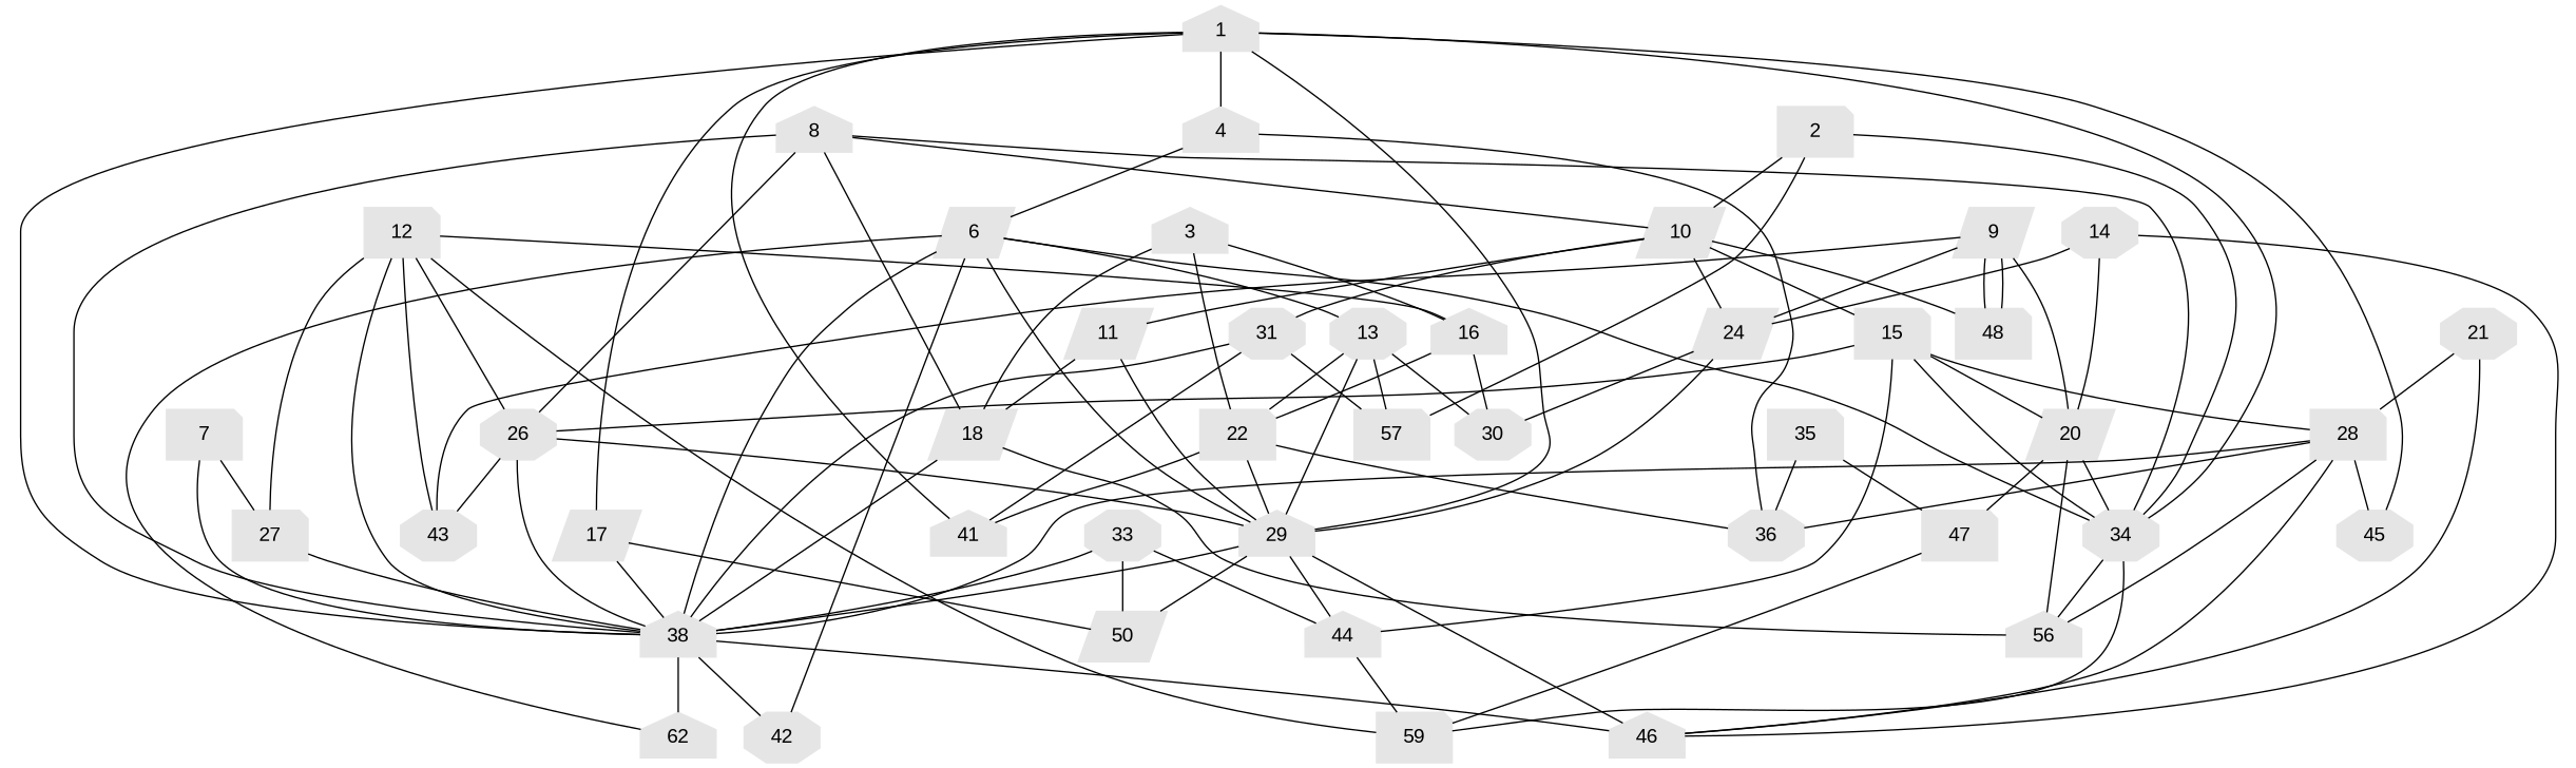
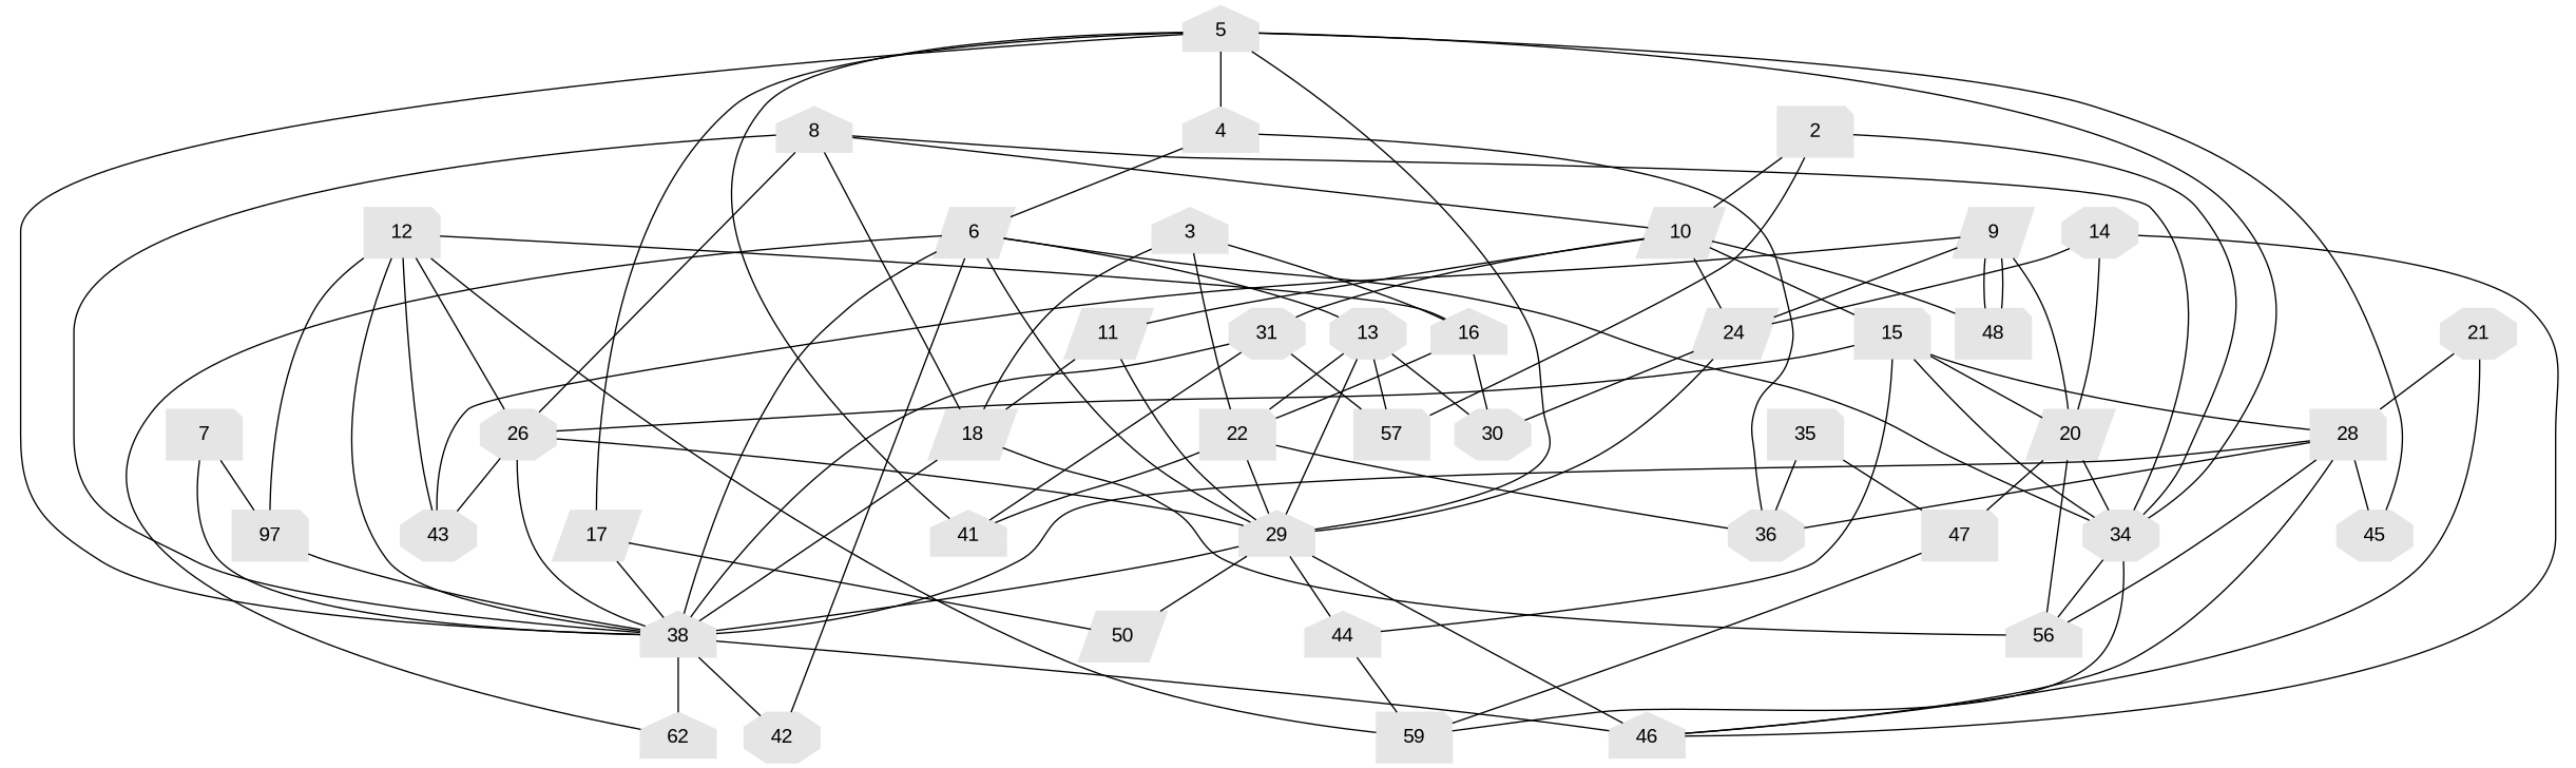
  graph {
    fontname="Liberation Sans"
    node [color=gray90 fontname="Liberation Sans" shape=house style=filled]
    edge [fontname="Liberation Sans"]
-   1 [super="+5"]
+   1 [super="+5" label=5]
    4
    17 [shape=parallelogram]
    29 [super="+61"]
    34 [shape=octagon super="+40"]
    38 [super="+64+51+65"]
    41
    45 [shape=octagon]
    6 [shape=parallelogram super="+25"]
    36 [shape=octagon]
    50 [shape=parallelogram]
    46 [super="+55"]
    44
    59 [shape=note]
    56
    42 [shape=octagon]
    62
    2 [shape=note]
    10 [shape=parallelogram]
    57 [shape=note]
    24 [shape=parallelogram]
    48 [shape=note]
    11 [shape=parallelogram super="+32"]
    15 [shape=note super="+19"]
    31 [shape=octagon super="+52"]
    16 [super="+54"]
    22 [shape=note super="+53+23"]
    30 [shape=octagon]
    3
    18 [shape=parallelogram]
    13 [shape=octagon]
    20 [shape=parallelogram super="+60"]
    47 [shape=note]
    7 [shape=note]
-   27 [shape=note]
+   27 [shape=note label=97]
    8
    26 [shape=octagon]
    43 [shape=octagon]
    9 [shape=parallelogram]
    28 [shape=note super="+49"]
    12 [shape=note super="+39"]
    14 [shape=octagon]
    21 [shape=octagon]
-   33 [shape=octagon]
    35 [shape=note]
    1 -- 4
    1 -- 17
    1 -- 29
    1 -- 34
    1 -- 38
    1 -- 41
    1 -- 45
    4 -- 6
    4 -- 36
    17 -- 38
    17 -- 50
    29 -- 38
    29 -- 50
    29 -- 46
    29 -- 44
    34 -- 59
    34 -- 56
    38 -- 46 [weight=2]
    38 -- 42
    38 -- 62 [weight=2]
    6 -- 29 [weight=2]
    6 -- 34
    6 -- 38 [weight=2]
    6 -- 42
    6 -- 62
    6 -- 13
    44 -- 59
    2 -- 34
    2 -- 10
    2 -- 57
    10 -- 24
    10 -- 48
    10 -- 11
    10 -- 15
    10 -- 31
    24 -- 29
    24 -- 30
    11 -- 29
    11 -- 18
    15 -- 34
    15 -- 44
    15 -- 20
    15 -- 26
    15 -- 28
    31 -- 38
    31 -- 41
    31 -- 57
    16 -- 22
    16 -- 30 [weight=2]
    22 -- 29
    22 -- 41
    22 -- 36
    3 -- 16
    3 -- 22
    3 -- 18
    18 -- 38
    18 -- 56
    13 -- 29
    13 -- 57
    13 -- 22 [weight=2]
    13 -- 30
    20 -- 34
    20 -- 56
    20 -- 47
    47 -- 59
    7 -- 38
    7 -- 27
    27 -- 38
    8 -- 34
    8 -- 38
    8 -- 10
    8 -- 18
    8 -- 26
    26 -- 29
    26 -- 38
    26 -- 43
    9 -- 24
    9 -- 48
    9 -- 48
    9 -- 20
    9 -- 43
    28 -- 38
    28 -- 45
    28 -- 36
    28 -- 46
    28 -- 56
    12 -- 38
    12 -- 59
    12 -- 16
    12 -- 27
    12 -- 26
    12 -- 43
    14 -- 46
    14 -- 24
    14 -- 20
    21 -- 46
    21 -- 28
-   33 -- 38
-   33 -- 50
-   33 -- 44
    35 -- 36
    35 -- 47
  }
